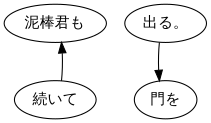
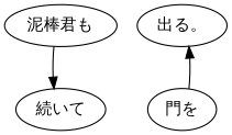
  digraph {
    n1 [label="泥棒君も"]
    n2 [label="続いて"]
    n3 [label="出る。"]
    n4 [label="門を"]
-   n2 -> n1
-   n3 -> n4
+   n1 -> n2
+   n4 -> n3
  }
